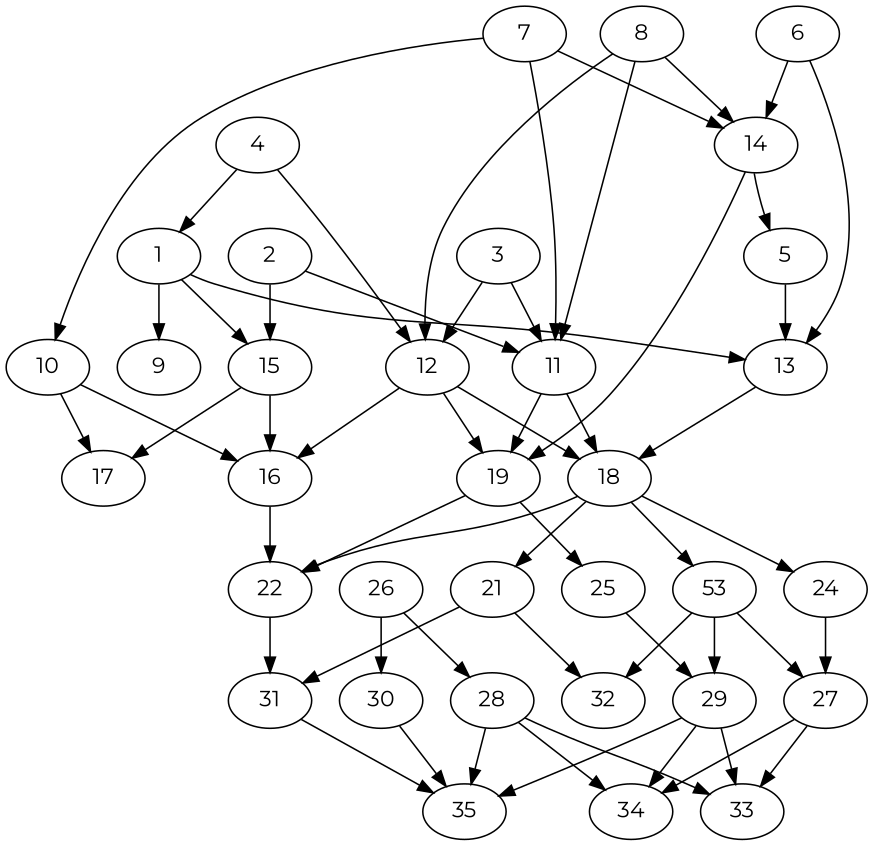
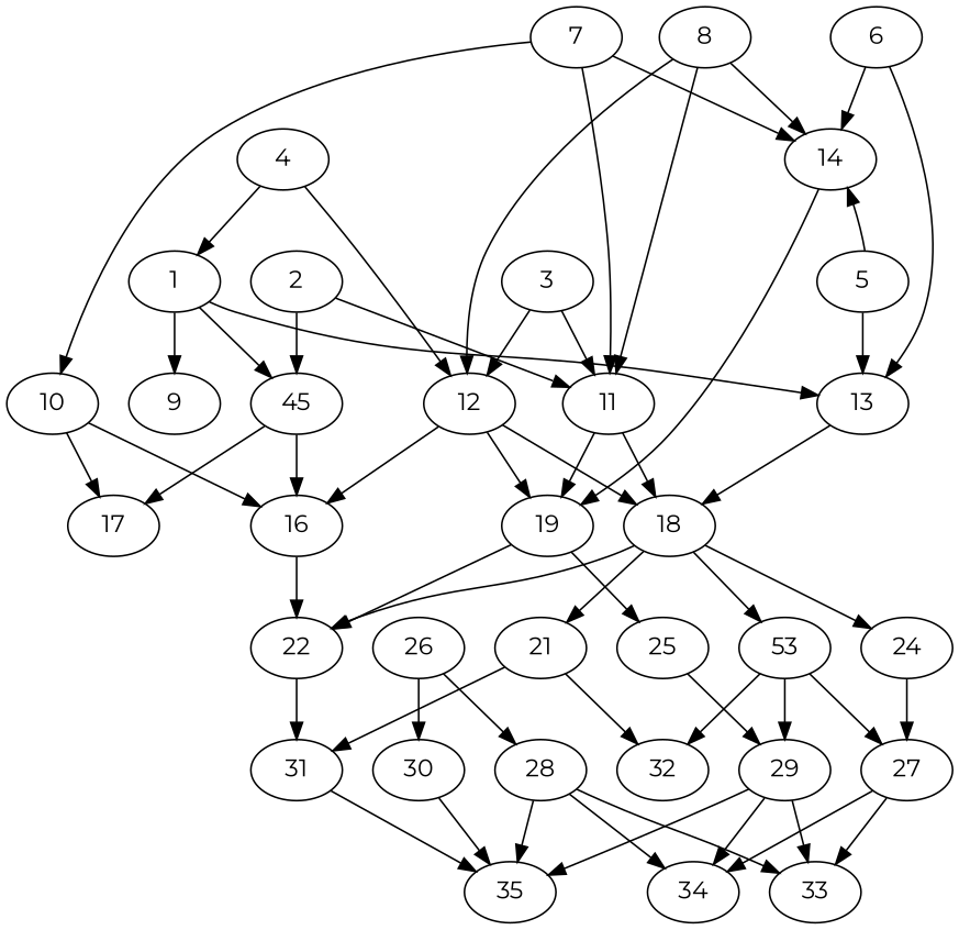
  digraph {
    fontname=Montserrat
    node [alpha=0.06 fontname=Montserrat]
    edge [fontname=Montserrat]
    1 [expect_size=363323069687151104]
    9 [alpha=0.11 expect_size=770585977864276736]
    13 [alpha=0.05 expect_size=520136426830954496000]
-   15 [alpha=0.04 expect_size=900313411597069440]
+   15 [alpha=0.04 expect_size=900313411597069440 label=45]
    18 [alpha=0.07 expect_size=106657759239340032000]
    16 [alpha=0.03 expect_size=1144739701596599877632]
    17 [alpha=0.11 expect_size=1437167959893082112000]
    22 [alpha=0.16 expect_size=5383151529930306]
    21 [alpha=0.20 expect_size=41764960194018160]
    n10 [alpha=0.00 expect_size=8319956473750799 label=53]
    24 [alpha=0.12 expect_size=1299010786689024000000]
    2 [expect_size=27928257756705849344]
    11 [alpha=0.02 expect_size=22103426782067687424]
    19 [alpha=0.15 expect_size=1018419164123777466368]
    25 [alpha=0.02 expect_size=2241864939752204032]
    3 [alpha=0.18 expect_size=35217177015215980544]
    12 [alpha=0.12 expect_size=10450250821009408000]
    4 [alpha=0.14 expect_size=42290465092294192]
    5 [alpha=0.15 expect_size=26293383288631976]
    14 [alpha=0.16 expect_size=2178881539528156250112]
    6 [alpha=0.16 expect_size=536516561770262144]
    7 [expect_size=10306420463983198]
    10 [alpha=0.17 expect_size=29871897655431092]
    8 [alpha=0.01 expect_size=7148596463083993]
    31 [alpha=0.13 expect_size=1644518965371211874304]
    32 [alpha=0.03 expect_size=356568015667635008]
    27 [alpha=0.12 expect_size=1325311676727164928000]
    29 [expect_size=1132819915418719]
    26 [alpha=0.03 expect_size=12506610355818350]
    28 [alpha=0.03 expect_size=39379259590203932672]
    30 [alpha=0.09 expect_size=228687537086275392]
    35 [alpha=0.15 expect_size=5863938490192148]
    33 [alpha=0.19 expect_size=596386257855127168]
    34 [alpha=0.17 expect_size=68802672416105016]
    1 -> 9
    1 -> 13
    1 -> 15
    13 -> 18
    15 -> 16
    15 -> 17
    18 -> 22
    18 -> 21
    18 -> n10
    18 -> 24
    16 -> 22
    22 -> 31
    21 -> 31
    21 -> 32
    n10 -> 32
    n10 -> 27
    n10 -> 29
    24 -> 27
    2 -> 15
    2 -> 11
    11 -> 18
    11 -> 19
    19 -> 22
    19 -> 25
    25 -> 29
    3 -> 11
    3 -> 12
    12 -> 18
    12 -> 16
    12 -> 19
    4 -> 1
    4 -> 12
    5 -> 13
-   14 -> 5
+   5 -> 14
    14 -> 19
    6 -> 13
    6 -> 14
    7 -> 11
    7 -> 14
    7 -> 10
    10 -> 16
    10 -> 17
    8 -> 11
    8 -> 12
    8 -> 14
    31 -> 35
    27 -> 33
    27 -> 34
    29 -> 35
    29 -> 33
    29 -> 34
    26 -> 28
    26 -> 30
    28 -> 35
    28 -> 33
    28 -> 34
    30 -> 35
  }
